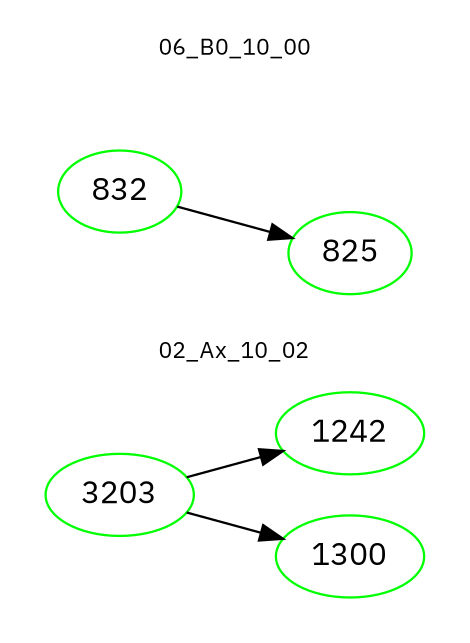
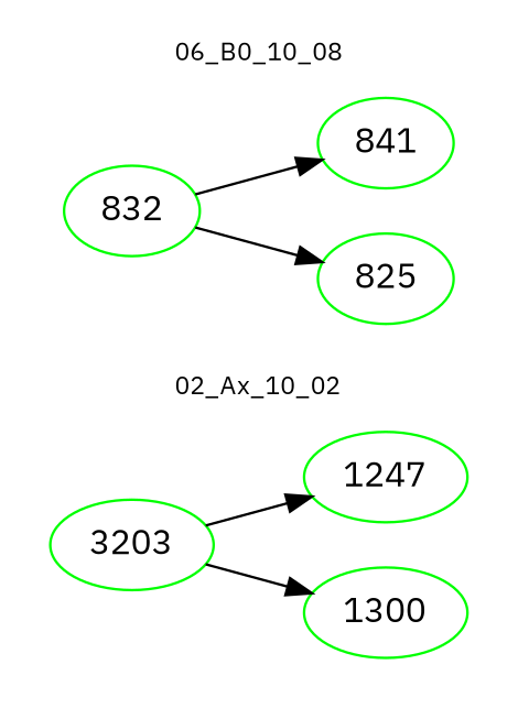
  digraph {
    fontname="IBM Plex Sans"
    rankdir=LR
    node [color=green fontname="IBM Plex Sans"]
    edge [color=black fontname="IBM Plex Sans"]
    n1 [label=3203]
    n2 [label=1300]
-   n3 [label=1242]
+   n3 [label=1247]
    n4 [label=832]
    n5 [label=825]
+   n6 [label=841]
    subgraph cluster_1 {
      color=white
      fontsize=10
      label="02_Ax_10_02"
      n1
      n2
      n3
    }
    subgraph cluster_2 {
      color=white
      fontsize=10
-     label="06_B0_10_00"
+     label="06_B0_10_08"
      n4
      n5
+     n6
    }
    n1 -> n2
    n1 -> n3
    n4 -> n5
+   n4 -> n6
  }
